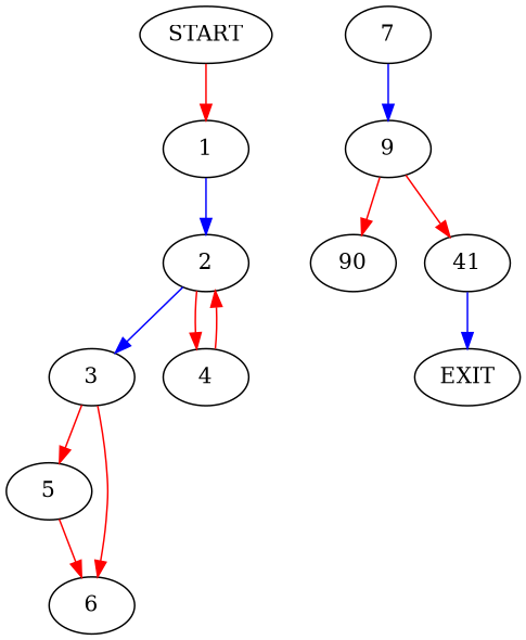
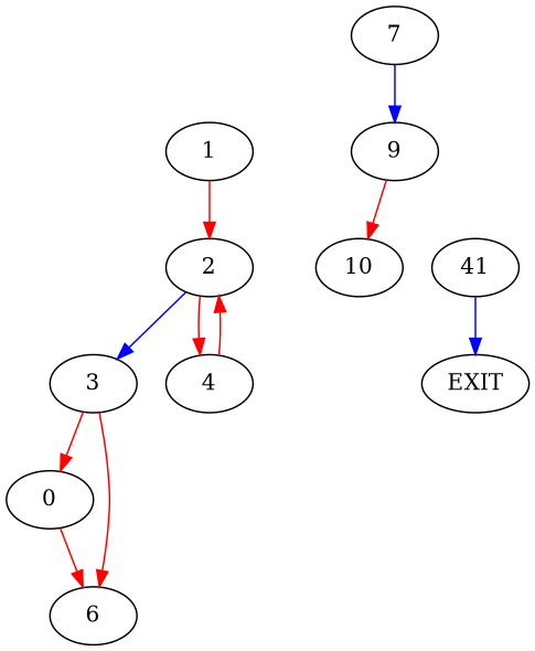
  digraph {
    edge [color=red]
-   n1 [label=START]
    1
    2
    n4 [label=EXIT]
    3
    4
-   5
+   5 [label=0]
    6
    7
    9
-   10 [label=90]
+   10
    n12 [label=41]
-   n1 -> 1
-   1 -> 2 [color=blue]
+   1 -> 2
    2 -> 3 [color=blue]
    2 -> 4
    3 -> 5
    3 -> 6
    4 -> 2
    5 -> 6
    7 -> 9 [color=blue]
    9 -> 10
-   9 -> n12
    n12 -> n4 [color=blue]
  }
